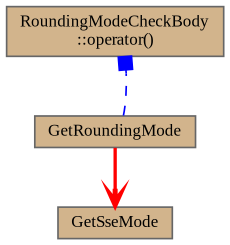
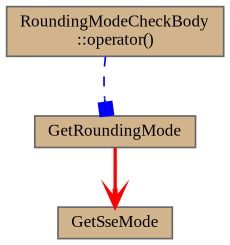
  digraph {
    fontname="Liberation Serif"
    rankdir=TB
    node [color=grey40 fillcolor=tan fontname="Liberation Serif" fontsize=10 shape=box style=filled]
    edge [fontname="Liberation Serif" fontsize=10 labelfontname=Helvetica labelfontsize=10]
    n1 [color=gray40 fontcolor=black height=0.2 label="RoundingModeCheckBody\l::operator()" width=0.4]
    n2 [height=0.2 label=GetRoundingMode width=0.4]
    n3 [height=0.2 label=GetSseMode width=0.4]
-   n2 -> n1 [arrowhead=box color=blue style=dashed]
+   n1 -> n2 [arrowhead=box color=blue style=dashed]
    n2 -> n3 [arrowhead=vee color=red style=bold]
  }
